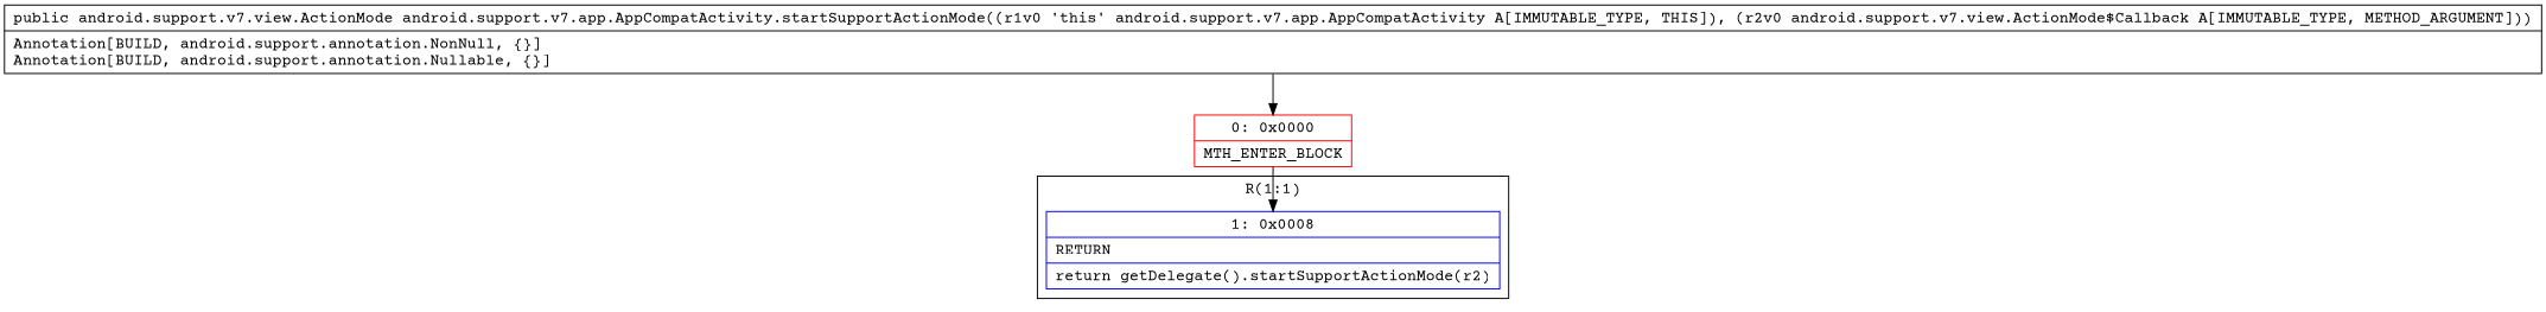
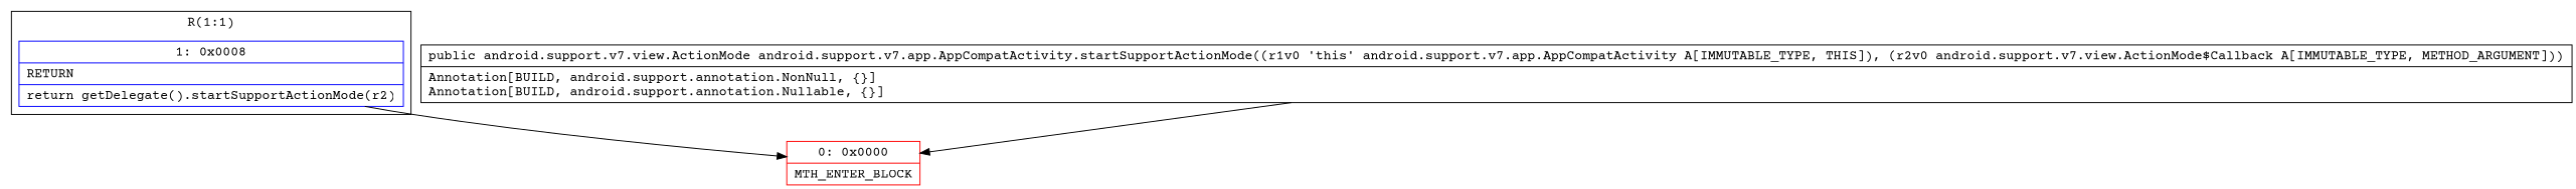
  digraph {
    fontname="Courier Prime"
    node [shape=record fontname="Courier Prime"]
    edge [fontname="Courier Prime"]
    n1 [color=blue label="{1\:\ 0x0008|RETURN\l|return getDelegate().startSupportActionMode(r2)\l}"]
    n2 [color=red label="{0\:\ 0x0000|MTH_ENTER_BLOCK\l}"]
    n3 [label="{public android.support.v7.view.ActionMode android.support.v7.app.AppCompatActivity.startSupportActionMode((r1v0 'this' android.support.v7.app.AppCompatActivity A[IMMUTABLE_TYPE, THIS]), (r2v0 android.support.v7.view.ActionMode$Callback A[IMMUTABLE_TYPE, METHOD_ARGUMENT]))  | Annotation[BUILD, android.support.annotation.NonNull, \{\}]\lAnnotation[BUILD, android.support.annotation.Nullable, \{\}]\l}"]
    subgraph cluster_1 {
      label="R(1:1)"
      n1
    }
-   n2 -> n1
+   n1 -> n2
    n3 -> n2
  }
